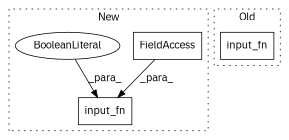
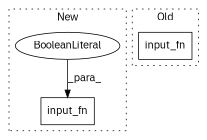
  digraph {
    fontname="IBM Plex Sans"
    node [a=32 shape=box fontname="IBM Plex Sans"]
    edge [fontname="IBM Plex Sans"]
    n1 [l="9,1" label=input_fn s="5160,5188"]
-   n2 [a=22 l=11 label=FieldAccess s=5177]
    n3 [a=9 l=4 label=BooleanLiteral s=5169 shape=ellipse]
    n4 [l=10 label=input_fn s=5424]
    subgraph cluster_1 {
      label=New
      style=dotted
      n1
-     n2
      n3
    }
    subgraph cluster_2 {
      label=Old
      style=dotted
      n4
    }
-   n2 -> n1 [label=_para_]
    n3 -> n1 [label=_para_]
  }
